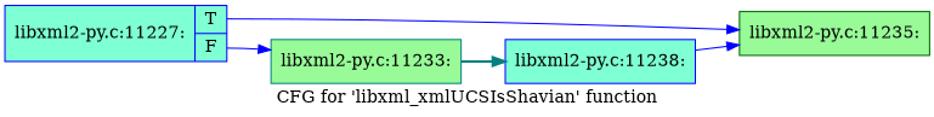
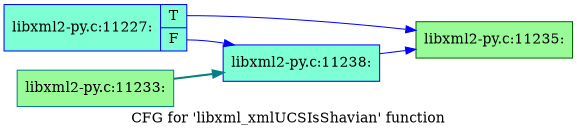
  digraph {
    label="CFG for 'libxml_xmlUCSIsShavian' function"
    rankdir=LR
    node [color=blue fillcolor=aquamarine shape=record style=filled]
    edge [color=blue style=solid]
    n1 [label="{libxml2-py.c:11227:|{<s0>T|<s1>F}}"]
    n2 [color=darkgreen fillcolor=palegreen label="{libxml2-py.c:11235:}"]
    n3 [color=teal fillcolor=palegreen label="{libxml2-py.c:11233:}"]
    n4 [label="{libxml2-py.c:11238:}"]
    n1 -> n2 [tailport=s0]
-   n1 -> n3 [tailport=s1]
+   n1 -> n4 [tailport=s1]
    n3 -> n4 [color=teal style=bold]
    n4 -> n2
  }
